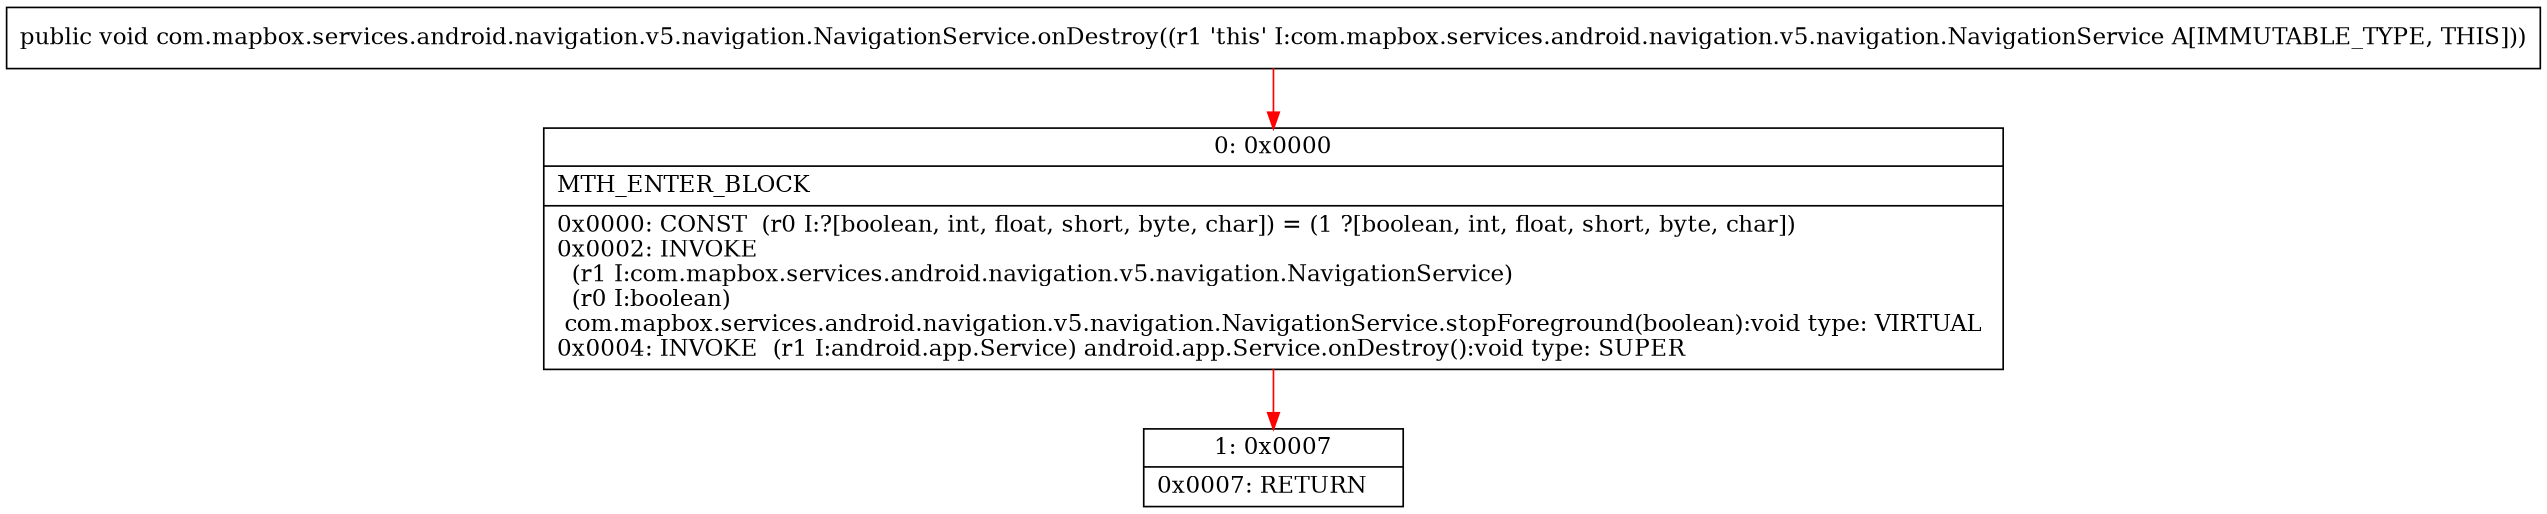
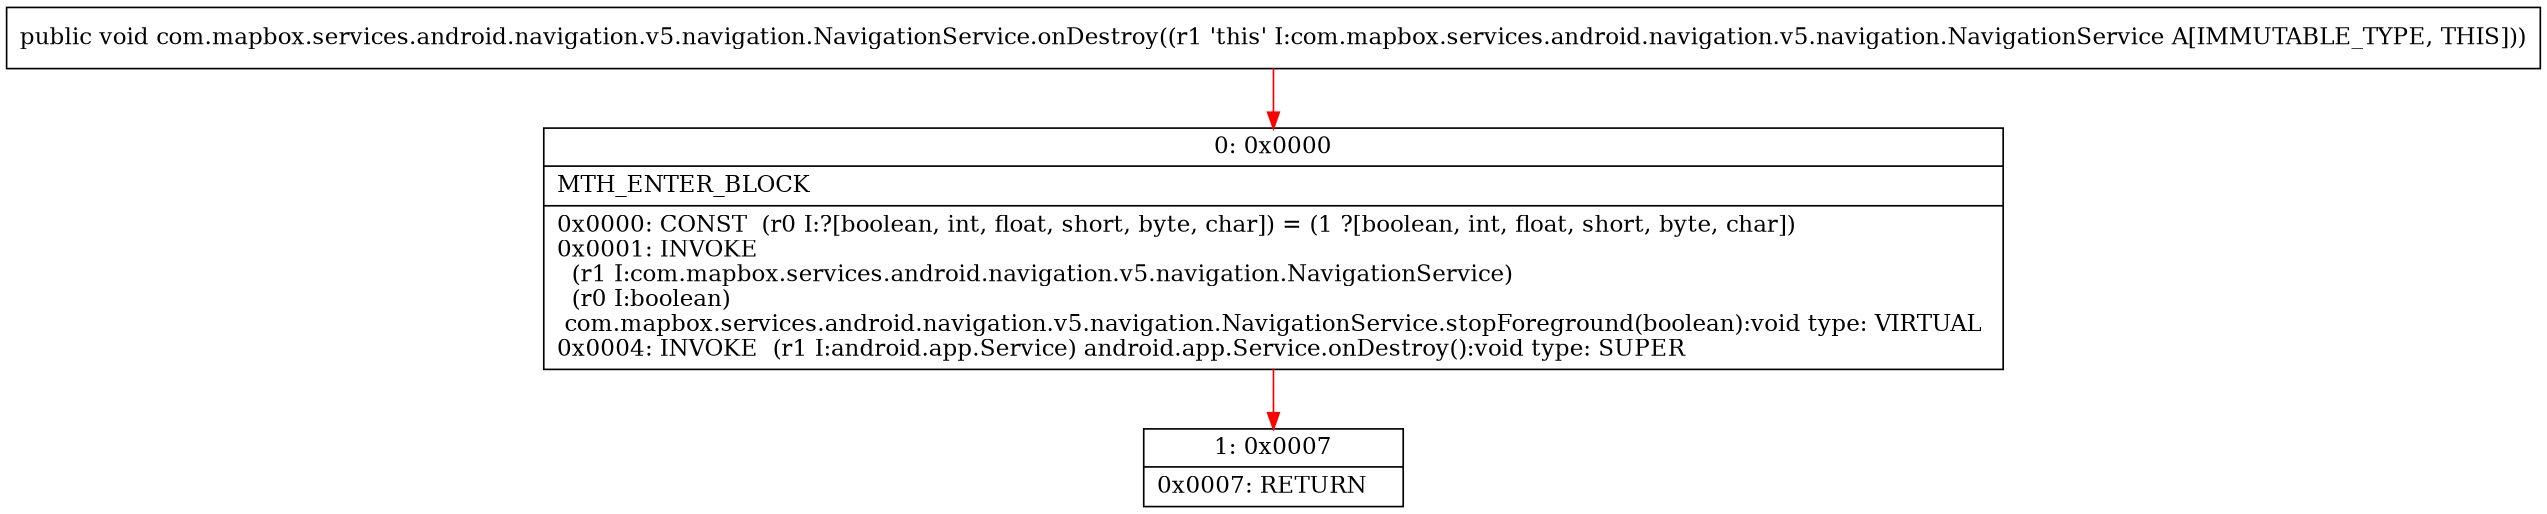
  digraph {
    node [shape=record]
    edge [color=red]
-   n1 [label="{0\:\ 0x0000|MTH_ENTER_BLOCK\l|0x0000: CONST  (r0 I:?[boolean, int, float, short, byte, char]) = (1 ?[boolean, int, float, short, byte, char]) \l0x0002: INVOKE  \l  (r1 I:com.mapbox.services.android.navigation.v5.navigation.NavigationService)\l  (r0 I:boolean)\l com.mapbox.services.android.navigation.v5.navigation.NavigationService.stopForeground(boolean):void type: VIRTUAL \l0x0004: INVOKE  (r1 I:android.app.Service) android.app.Service.onDestroy():void type: SUPER \l}"]
+   n1 [label="{0\:\ 0x0000|MTH_ENTER_BLOCK\l|0x0000: CONST  (r0 I:?[boolean, int, float, short, byte, char]) = (1 ?[boolean, int, float, short, byte, char]) \l0x0001: INVOKE  \l  (r1 I:com.mapbox.services.android.navigation.v5.navigation.NavigationService)\l  (r0 I:boolean)\l com.mapbox.services.android.navigation.v5.navigation.NavigationService.stopForeground(boolean):void type: VIRTUAL \l0x0004: INVOKE  (r1 I:android.app.Service) android.app.Service.onDestroy():void type: SUPER \l}"]
    n2 [label="{1\:\ 0x0007|0x0007: RETURN   \l}"]
    n3 [label="{public void com.mapbox.services.android.navigation.v5.navigation.NavigationService.onDestroy((r1 'this' I:com.mapbox.services.android.navigation.v5.navigation.NavigationService A[IMMUTABLE_TYPE, THIS])) }"]
    n1 -> n2
    n3 -> n1
  }
